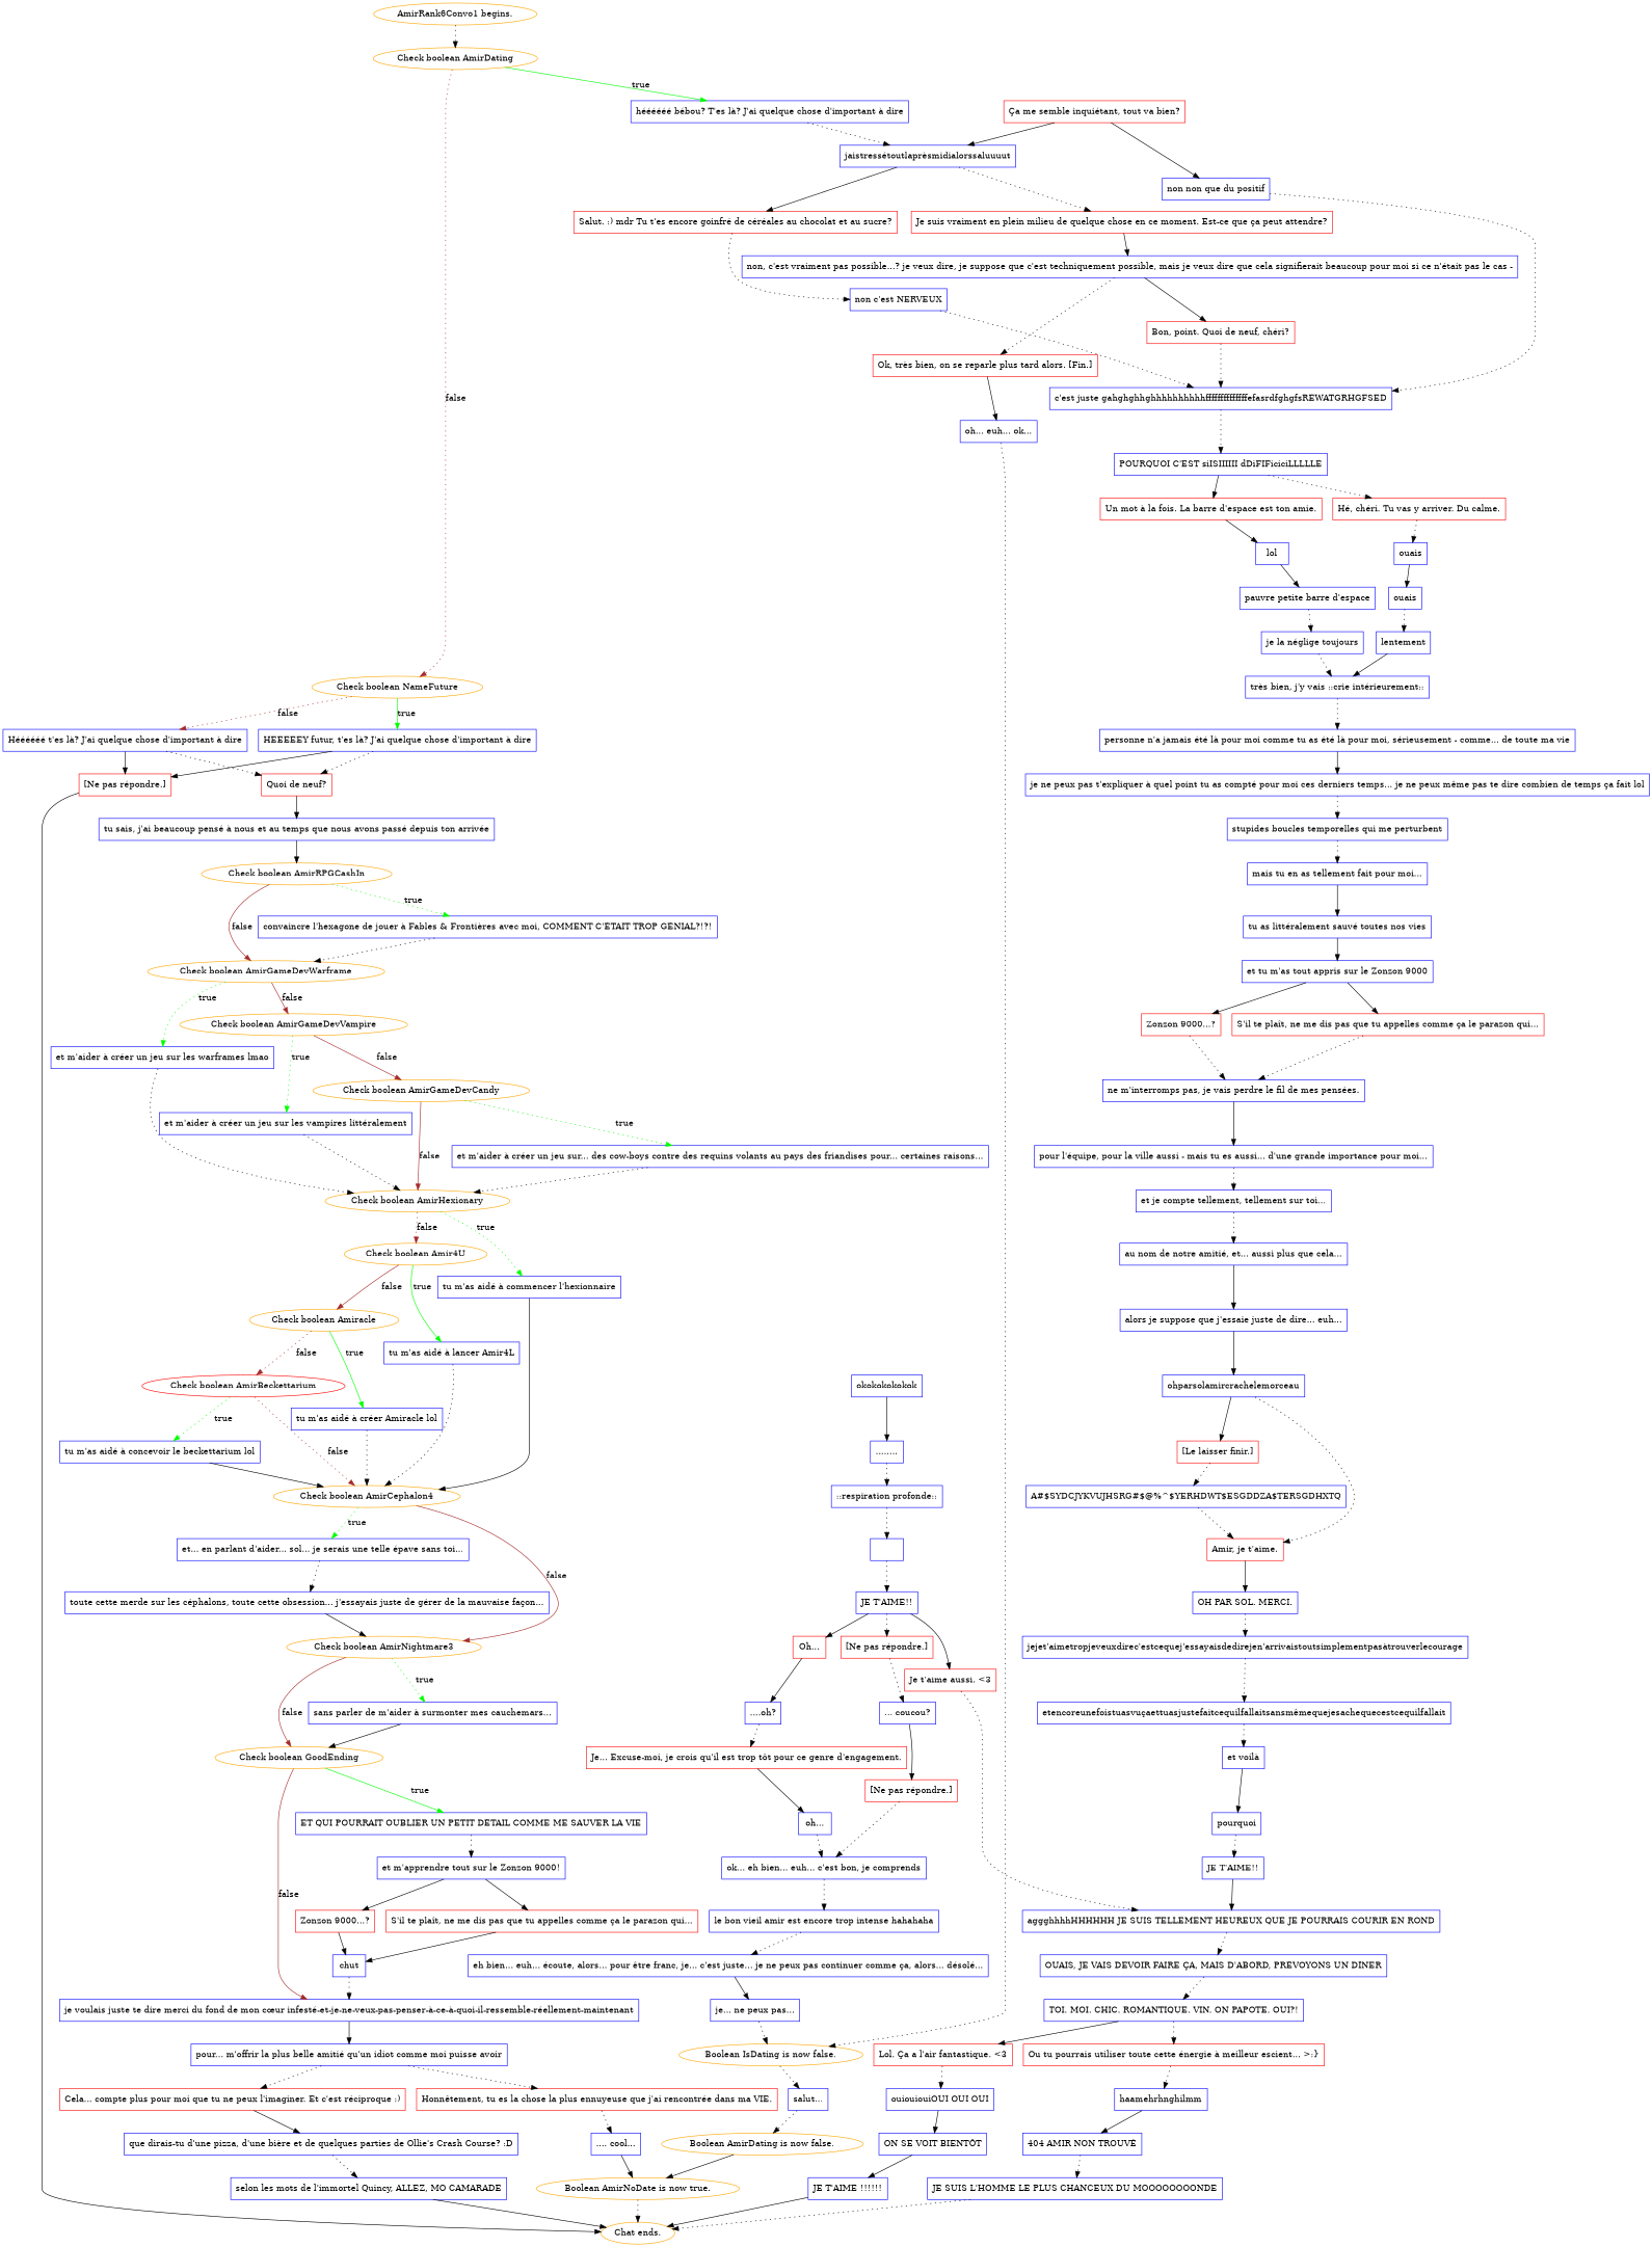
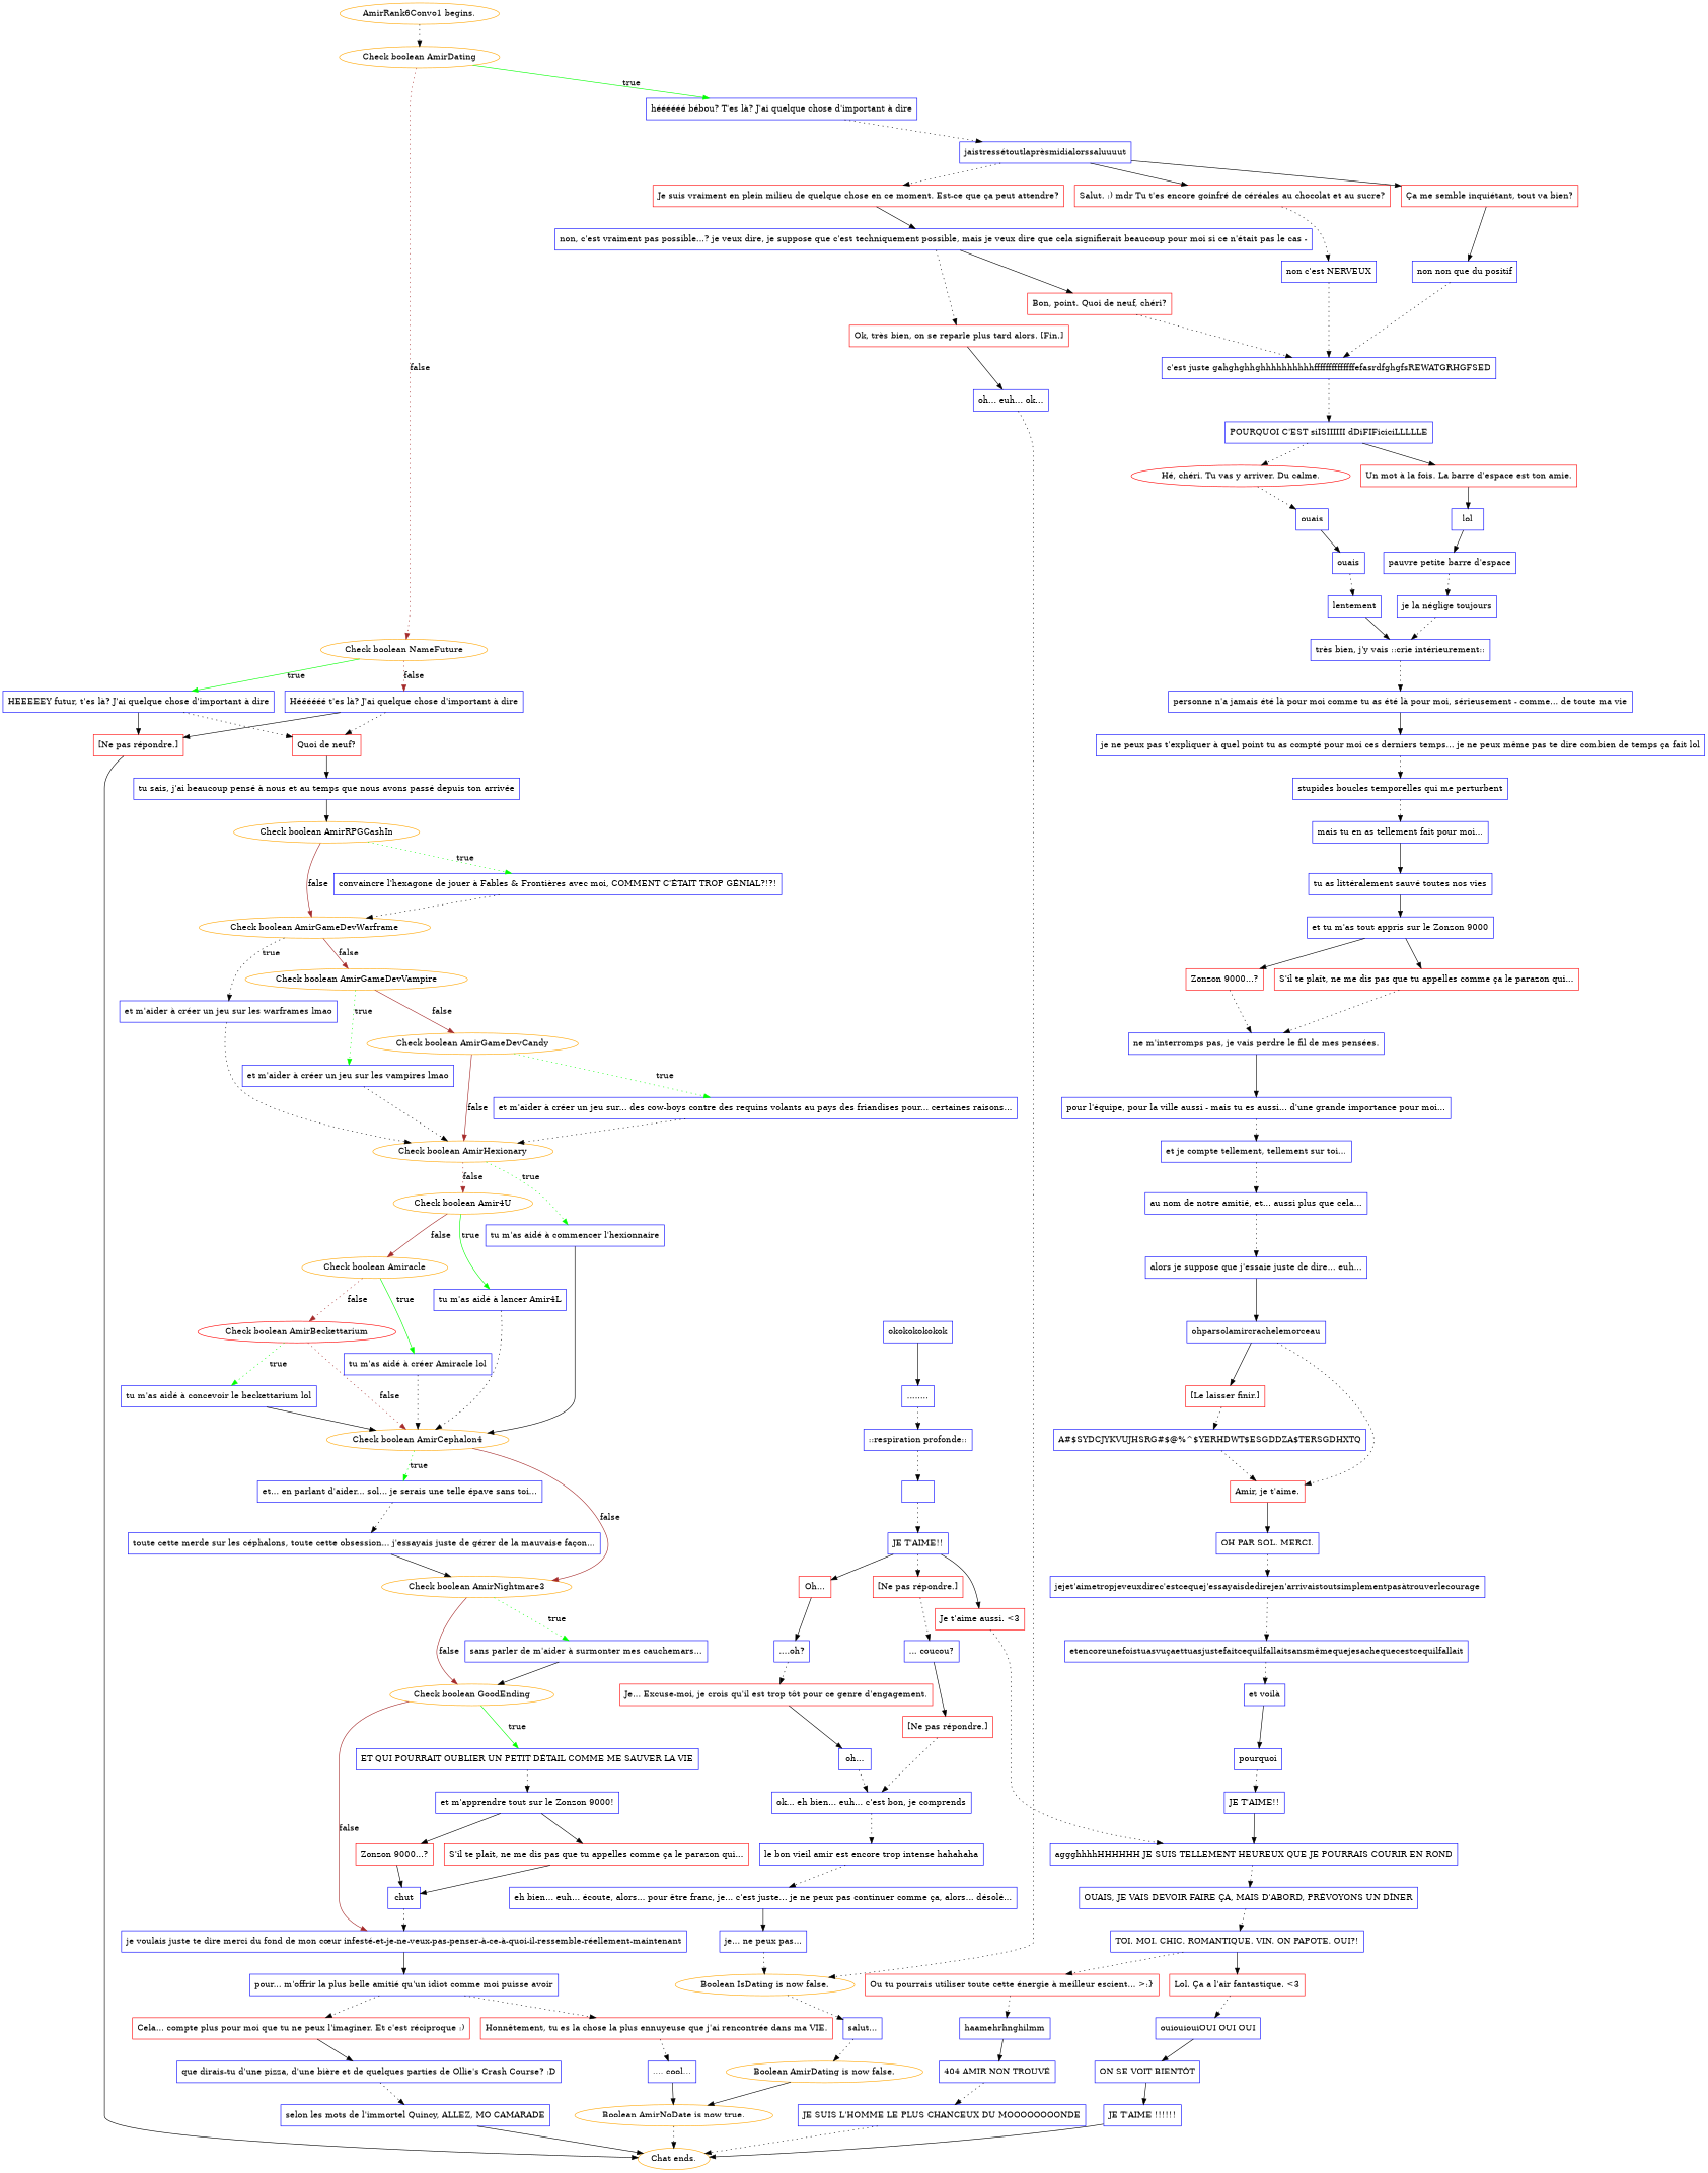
  digraph {
    node [color=blue shape=box]
    edge [style=dotted]
    "AmirRank6Convo1 begins." [color=orange shape=""]
    n2 [color=orange label="Check boolean AmirDating" shape=""]
    n3 [label="héééééé bébou? T'es là? J'ai quelque chose d'important à dire"]
    n4 [color=orange label="Check boolean NameFuture" shape=""]
    n5 [label="jaistressétoutlaprèsmidialorssaluuuut"]
    n6 [label="HEEEEEY futur, t'es là? J'ai quelque chose d'important à dire"]
    n7 [label="Héééééé t'es là? J'ai quelque chose d'important à dire"]
    n8 [color=red label="Salut. :) mdr Tu t'es encore goinfré de céréales au chocolat et au sucre?"]
    n9 [color=red label="Ça me semble inquiétant, tout va bien?"]
    n10 [color=red label="Je suis vraiment en plein milieu de quelque chose en ce moment. Est-ce que ça peut attendre?"]
    n11 [color=red label="Quoi de neuf?"]
    n12 [color=red label="[Ne pas répondre.]"]
    n13 [label="non c'est NERVEUX"]
    n14 [label="non non que du positif"]
    n15 [label="non, c'est vraiment pas possible...? je veux dire, je suppose que c'est techniquement possible, mais je veux dire que cela signifierait beaucoup pour moi si ce n'était pas le cas -"]
    n16 [label="tu sais, j'ai beaucoup pensé à nous et au temps que nous avons passé depuis ton arrivée"]
    "Chat ends." [color=orange shape=""]
    n18 [label="c'est juste gahghghhghhhhhhhhhhffffffffffffffefasrdfghgfsREWATGRHGFSED"]
    n19 [color=red label="Bon, point. Quoi de neuf, chéri?"]
    n20 [color=red label="Ok, très bien, on se reparle plus tard alors. [Fin.]"]
    n21 [color=orange label="Check boolean AmirRPGCashIn" shape=""]
    n22 [label="POURQUOI C'EST siISIIIIII dDiFIFiciciLLLLLE"]
    n23 [label="oh... euh... ok..."]
    n24 [label="convaincre l'hexagone de jouer à Fables & Frontières avec moi, COMMENT C'ÉTAIT TROP GÉNIAL?!?!"]
    n25 [color=orange label="Check boolean AmirGameDevWarframe" shape=""]
-   n26 [color=red label="Hé, chéri. Tu vas y arriver. Du calme."]
+   n26 [color=red label="Hé, chéri. Tu vas y arriver. Du calme." shape=ellipse]
    n27 [color=red label="Un mot à la fois. La barre d'espace est ton amie."]
    n28 [color=orange label="Boolean IsDating is now false." shape=""]
    n29 [label="et m'aider à créer un jeu sur les warframes lmao"]
    n30 [color=orange label="Check boolean AmirGameDevVampire" shape=""]
    n31 [label=ouais]
    n32 [label=lol]
    n33 [label="salut..."]
    n34 [color=orange label="Check boolean AmirHexionary" shape=""]
-   n35 [label="et m'aider à créer un jeu sur les vampires littéralement"]
+   n35 [label="et m'aider à créer un jeu sur les vampires lmao"]
    n36 [color=orange label="Check boolean AmirGameDevCandy" shape=""]
    n37 [label=ouais]
    n38 [label="pauvre petite barre d'espace"]
    n39 [color=orange label="Boolean AmirDating is now false." shape=""]
    n40 [label="tu m'as aidé à commencer l'hexionnaire"]
    n41 [color=orange label="Check boolean Amir4U" shape=""]
    n42 [label="et m'aider à créer un jeu sur... des cow-boys contre des requins volants au pays des friandises pour... certaines raisons..."]
    n43 [label=lentement]
    n44 [label="je la néglige toujours"]
    n45 [color=orange label="Boolean AmirNoDate is now true." shape=""]
    n46 [color=orange label="Check boolean AmirCephalon4" shape=""]
    n47 [label="tu m'as aidé à lancer Amir4L"]
    n48 [color=orange label="Check boolean Amiracle" shape=""]
    n49 [label="très bien, j'y vais ::crie intérieurement::"]
    n50 [label="et... en parlant d'aider... sol... je serais une telle épave sans toi..."]
    n51 [color=orange label="Check boolean AmirNightmare3" shape=""]
    n52 [label="tu m'as aidé à créer Amiracle lol"]
    n53 [color=red label="Check boolean AmirBeckettarium" shape=""]
    n54 [label="personne n'a jamais été là pour moi comme tu as été là pour moi, sérieusement - comme... de toute ma vie"]
    n55 [label="toute cette merde sur les céphalons, toute cette obsession... j'essayais juste de gérer de la mauvaise façon..."]
    n56 [label="sans parler de m'aider à surmonter mes cauchemars..."]
    n57 [color=orange label="Check boolean GoodEnding" shape=""]
    n58 [label="tu m'as aidé à concevoir le beckettarium lol"]
    n59 [label="je ne peux pas t'expliquer à quel point tu as compté pour moi ces derniers temps... je ne peux même pas te dire combien de temps ça fait lol"]
    n60 [label="ET QUI POURRAIT OUBLIER UN PETIT DÉTAIL COMME ME SAUVER LA VIE"]
    n61 [label="je voulais juste te dire merci du fond de mon cœur infesté-et-je-ne-veux-pas-penser-à-ce-à-quoi-il-ressemble-réellement-maintenant"]
    n62 [label="stupides boucles temporelles qui me perturbent"]
    n63 [label="et m'apprendre tout sur le Zonzon 9000!"]
    n64 [label="pour... m'offrir la plus belle amitié qu'un idiot comme moi puisse avoir"]
    n65 [label="mais tu en as tellement fait pour moi..."]
    n66 [color=red label="S'il te plaît, ne me dis pas que tu appelles comme ça le parazon qui..."]
    n67 [color=red label="Zonzon 9000...?"]
    n68 [color=red label="Cela... compte plus pour moi que tu ne peux l'imaginer. Et c'est réciproque :)"]
    n69 [color=red label="Honnêtement, tu es la chose la plus ennuyeuse que j'ai rencontrée dans ma VIE."]
    n70 [label="tu as littéralement sauvé toutes nos vies"]
    n71 [label=chut]
    n72 [label="que dirais-tu d'une pizza, d'une bière et de quelques parties de Ollie's Crash Course? :D"]
    n73 [label=".... cool..."]
    n74 [label="et tu m'as tout appris sur le Zonzon 9000"]
    n75 [label="selon les mots de l'immortel Quincy, ALLEZ, MO CAMARADE"]
    n76 [color=red label="S'il te plaît, ne me dis pas que tu appelles comme ça le parazon qui..."]
    n77 [color=red label="Zonzon 9000...?"]
    n78 [label="ne m'interromps pas, je vais perdre le fil de mes pensées."]
    n79 [label="pour l'équipe, pour la ville aussi - mais tu es aussi... d'une grande importance pour moi..."]
    n80 [label="et je compte tellement, tellement sur toi..."]
    n81 [label="au nom de notre amitié, et... aussi plus que cela..."]
    n82 [label="alors je suppose que j'essaie juste de dire... euh..."]
    n83 [label=ohparsolamircrachelemorceau]
    n84 [color=red label="Amir, je t'aime."]
    n85 [color=red label="[Le laisser finir.]"]
    n86 [label="OH PAR SOL. MERCI."]
    n87 [label="A#$SYDCJYKVUJHSRG#$@%^$YERHDWT$ESGDDZA$TERSGDHXTQ"]
    n88 [label="jejet'aimetropjeveuxdirec'estcequej'essayaisdedirejen'arrivaistoutsimplementpasàtrouverlecourage"]
    n89 [label="etencoreunefoistuasvuçaettuasjustefaitcequilfallaitsansmêmequejesachequecestcequilfallait"]
    n90 [label=okokokokokok]
    n91 [label="........"]
    n92 [label="et voilà"]
    n93 [label="::respiration profonde::"]
    n94 [label=pourquoi]
    n95 [label=" "]
    n96 [label="JE T'AIME!!"]
    n97 [label="JE T'AIME!!"]
    n98 [label="aggghhhhHHHHHH JE SUIS TELLEMENT HEUREUX QUE JE POURRAIS COURIR EN ROND"]
    n99 [color=red label="Je t'aime aussi. <3"]
    n100 [color=red label="Oh..."]
    n101 [color=red label="[Ne pas répondre.]"]
    n102 [label="OUAIS, JE VAIS DEVOIR FAIRE ÇA, MAIS D'ABORD, PRÉVOYONS UN DÎNER"]
    n103 [label="....oh?"]
    n104 [label="... coucou?"]
    n105 [label="TOI. MOI. CHIC. ROMANTIQUE. VIN. ON PAPOTE. OUI?!"]
    n106 [color=red label="Je... Excuse-moi, je crois qu'il est trop tôt pour ce genre d'engagement."]
    n107 [color=red label="[Ne pas répondre.]"]
    n108 [color=red label="Lol. Ça a l'air fantastique. <3"]
    n109 [color=red label="Ou tu pourrais utiliser toute cette énergie à meilleur escient... >:}"]
    n110 [label="oh..."]
    n111 [label="ok... eh bien... euh... c'est bon, je comprends"]
    n112 [label="ouiouiouiOUI OUI OUI"]
    n113 [label=haamehrhnghilmm]
    n114 [label="le bon vieil amir est encore trop intense hahahaha"]
    n115 [label="ON SE VOIT BIENTÔT"]
    n116 [label="404 AMIR NON TROUVÉ"]
    n117 [label="eh bien... euh... écoute, alors... pour être franc, je... c'est juste... je ne peux pas continuer comme ça, alors... désolé..."]
    n118 [label="JE T'AIME !!!!!!"]
    n119 [label="JE SUIS L'HOMME LE PLUS CHANCEUX DU MOOOOOOOONDE"]
    n120 [label="je... ne peux pas..."]
    "AmirRank6Convo1 begins." -> n2
    n2 -> n3 [color=green label=true style=solid]
    n2 -> n4 [color=brown label=false]
    n3 -> n5
    n4 -> n6 [color=green label=true style=solid]
    n4 -> n7 [color=brown label=false]
    n5 -> n8 [style=solid]
-   n9 -> n5 [style=solid]
+   n5 -> n9 [style=solid]
    n5 -> n10
    n6 -> n11
    n6 -> n12 [style=solid]
    n7 -> n11
    n7 -> n12 [style=solid]
    n8 -> n13
    n9 -> n14 [style=solid]
    n10 -> n15 [style=solid]
    n11 -> n16 [style=solid]
    n12 -> "Chat ends." [style=solid]
    n13 -> n18
    n14 -> n18
    n15 -> n19 [style=solid]
    n15 -> n20
    n16 -> n21 [style=solid]
    n18 -> n22
    n19 -> n18
    n20 -> n23 [style=solid]
    n21 -> n24 [color=green label=true]
    n21 -> n25 [color=brown label=false style=solid]
    n22 -> n26
    n22 -> n27 [style=solid]
    n23 -> n28
    n24 -> n25
-   n25 -> n29 [color=green label=true]
+   n25 -> n29 [color=black label=true]
    n25 -> n30 [color=brown label=false style=solid]
    n26 -> n31
    n27 -> n32 [style=solid]
    n28 -> n33
    n29 -> n34
    n30 -> n35 [color=green label=true]
    n30 -> n36 [color=brown label=false style=solid]
    n31 -> n37 [style=solid]
    n32 -> n38 [style=solid]
    n33 -> n39
    n34 -> n40 [color=green label=true]
    n34 -> n41 [color=brown label=false]
    n35 -> n34
    n36 -> n34 [color=brown label=false style=solid]
    n36 -> n42 [color=green label=true]
    n37 -> n43
    n38 -> n44
    n39 -> n45 [style=solid]
    n40 -> n46 [style=solid]
    n41 -> n47 [color=green label=true style=solid]
    n41 -> n48 [color=brown label=false style=solid]
    n42 -> n34
    n43 -> n49 [style=solid]
    n44 -> n49
    n45 -> "Chat ends."
    n46 -> n50 [color=green label=true]
    n46 -> n51 [color=brown label=false style=solid]
    n47 -> n46
    n48 -> n52 [color=green label=true style=solid]
    n48 -> n53 [color=brown label=false]
    n49 -> n54
    n50 -> n55
    n51 -> n56 [color=green label=true]
    n51 -> n57 [color=brown label=false style=solid]
    n52 -> n46
    n53 -> n46 [color=brown label=false]
    n53 -> n58 [color=green label=true]
    n54 -> n59 [style=solid]
    n55 -> n51 [style=solid]
    n56 -> n57 [style=solid]
    n57 -> n60 [color=green label=true style=solid]
    n57 -> n61 [color=brown label=false style=solid]
    n58 -> n46 [style=solid]
    n59 -> n62
    n60 -> n63
    n61 -> n64 [style=solid]
    n62 -> n65
    n63 -> n66 [style=solid]
    n63 -> n67 [style=solid]
    n64 -> n68
    n64 -> n69
    n65 -> n70 [style=solid]
    n66 -> n71 [style=solid]
    n67 -> n71 [style=solid]
    n68 -> n72 [style=solid]
    n69 -> n73
    n70 -> n74 [style=solid]
    n71 -> n61
    n72 -> n75
    n73 -> n45 [style=solid]
    n74 -> n76 [style=solid]
    n74 -> n77 [style=solid]
    n75 -> "Chat ends." [style=solid]
    n76 -> n78
    n77 -> n78
    n78 -> n79 [style=solid]
    n79 -> n80
    n80 -> n81
-   n81 -> n82 [style=solid]
+   n81 -> n82
    n82 -> n83 [style=solid]
    n83 -> n84
    n83 -> n85 [style=solid]
    n84 -> n86 [style=solid]
    n85 -> n87
    n86 -> n88
    n87 -> n84
    n88 -> n89
    n89 -> n92
    n90 -> n91 [style=solid]
    n91 -> n93
    n92 -> n94 [style=solid]
    n93 -> n95
    n94 -> n96
    n95 -> n97
    n96 -> n98 [style=solid]
    n97 -> n99 [style=solid]
    n97 -> n100 [style=solid]
    n97 -> n101
    n98 -> n102
    n99 -> n98
    n100 -> n103 [style=solid]
    n101 -> n104
    n102 -> n105
    n103 -> n106
    n104 -> n107 [style=solid]
    n105 -> n108 [style=solid]
    n105 -> n109
    n106 -> n110 [style=solid]
    n107 -> n111
    n108 -> n112
    n109 -> n113
    n110 -> n111
    n111 -> n114
    n112 -> n115 [style=solid]
    n113 -> n116 [style=solid]
    n114 -> n117
    n115 -> n118 [style=solid]
    n116 -> n119
    n117 -> n120 [style=solid]
    n118 -> "Chat ends." [style=solid]
    n119 -> "Chat ends."
    n120 -> n28
  }
